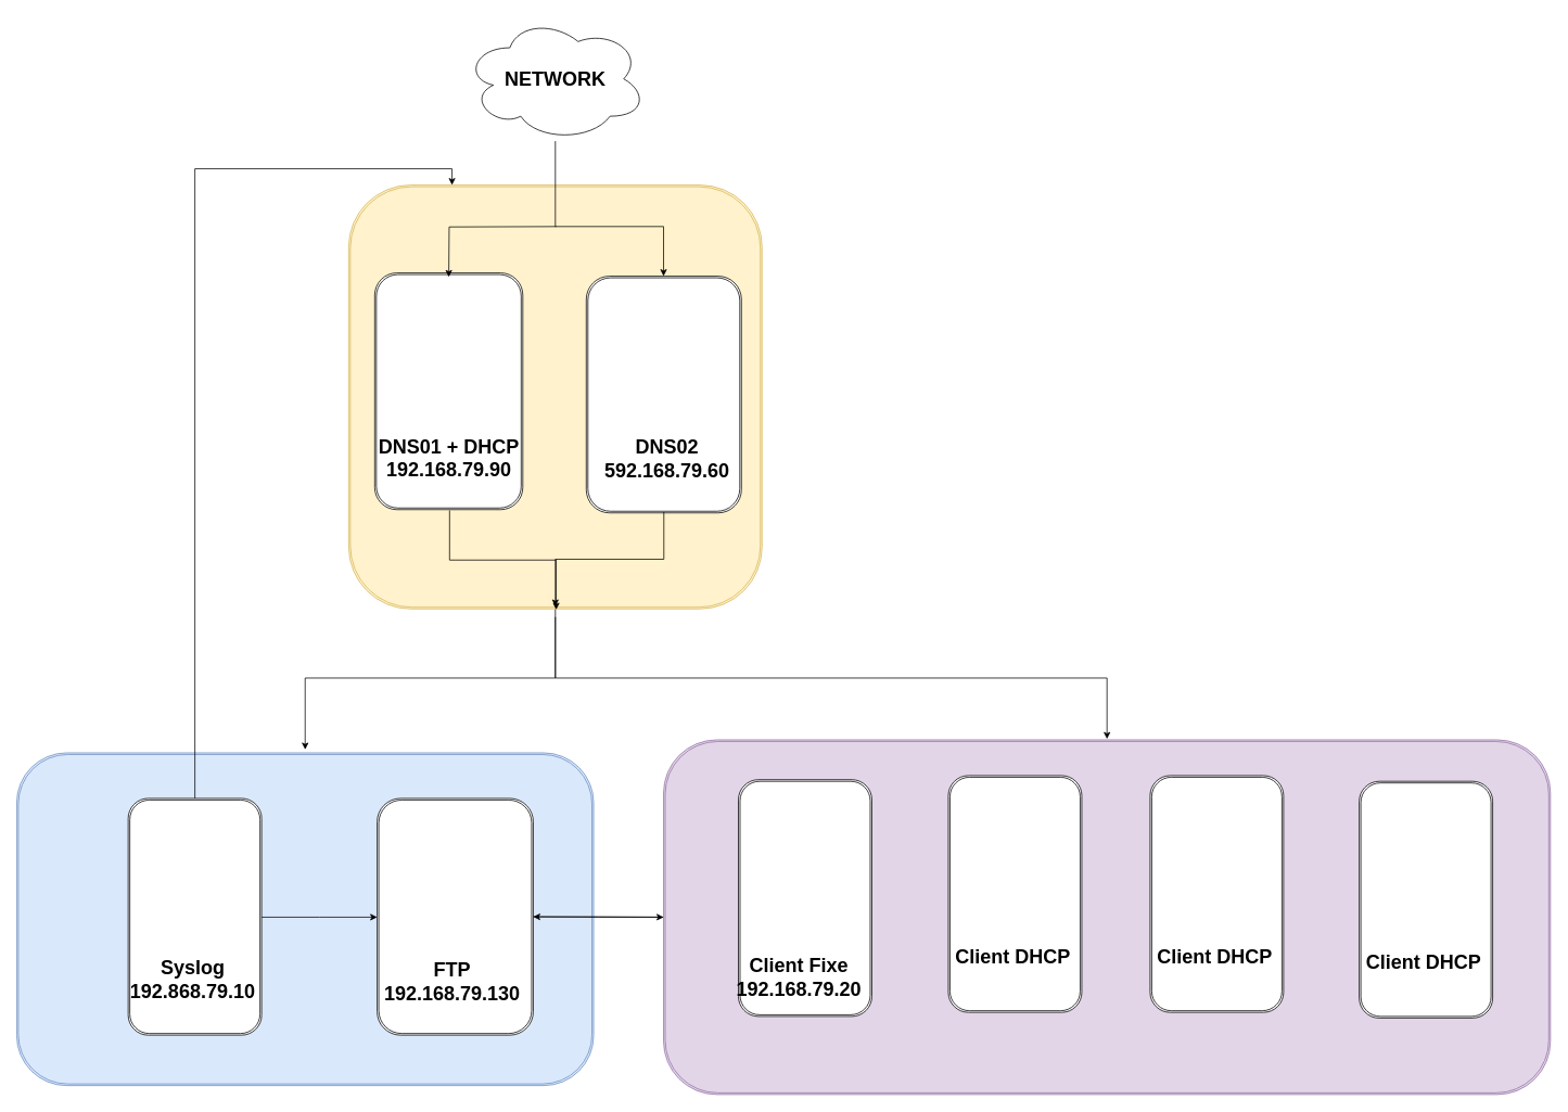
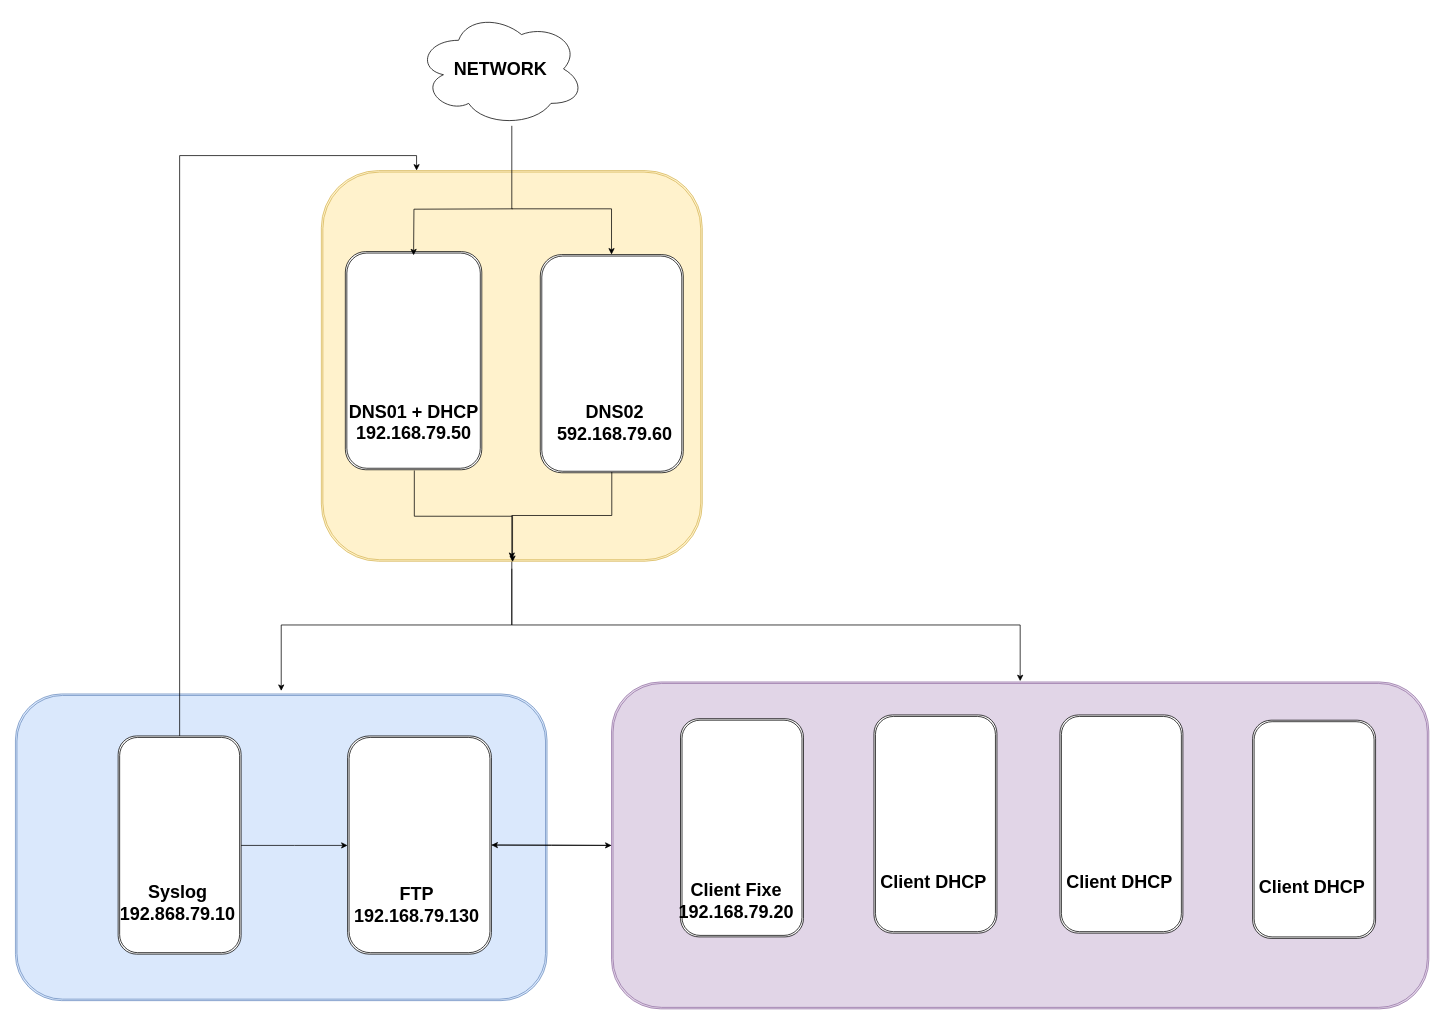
  <mxCell id="0" />
  <mxCell id="1" parent="0" />
  <mxCell id="2" value="" style="shape=ext;double=1;rounded=1;whiteSpace=wrap;html=1;fontSize=16;fillColor=#dae8fc;strokeColor=#6c8ebf;" parent="1" vertex="1"><mxGeometry x="20" y="925" width="709" height="409" as="geometry" /></mxCell>
  <mxCell id="3" value="" style="group" parent="1" vertex="1" connectable="0"><mxGeometry x="157" y="981" width="164" height="291" as="geometry" /></mxCell>
  <mxCell id="4" value="" style="shape=ext;double=1;rounded=1;whiteSpace=wrap;html=1;fontSize=16;" parent="3" vertex="1"><mxGeometry width="164" height="291" as="geometry" /></mxCell>
  <mxCell id="5" value="" style="shape=image;html=1;verticalAlign=top;verticalLabelPosition=bottom;labelBackgroundColor=#ffffff;imageAspect=0;aspect=fixed;image=https://cdn2.iconfinder.com/data/icons/whcompare-isometric-web-hosting-servers/50/value-server-128.png;fontSize=16;" parent="3" vertex="1"><mxGeometry x="16" y="18" width="128" height="128" as="geometry" /></mxCell>
  <mxCell id="6" value="Syslog&lt;br&gt;192.868.79.10" style="text;strokeColor=none;fillColor=none;html=1;fontSize=24;fontStyle=1;verticalAlign=middle;align=center;" parent="3" vertex="1"><mxGeometry x="15" y="184" width="128" height="77" as="geometry" /></mxCell>
  <mxCell id="7" value="" style="group" parent="1" vertex="1" connectable="0"><mxGeometry x="462.997" y="981" width="191.849" height="291" as="geometry" /></mxCell>
  <mxCell id="8" value="" style="shape=ext;double=1;rounded=1;whiteSpace=wrap;html=1;fontSize=16;" parent="7" vertex="1"><mxGeometry width="191.849" height="291" as="geometry" /></mxCell>
  <mxCell id="9" value="" style="shape=image;html=1;verticalAlign=top;verticalLabelPosition=bottom;labelBackgroundColor=#ffffff;imageAspect=0;aspect=fixed;image=https://cdn2.iconfinder.com/data/icons/whcompare-isometric-web-hosting-servers/50/value-server-128.png;fontSize=16;" parent="7" vertex="1"><mxGeometry x="34.717" y="31" width="117.019" height="117.019" as="geometry" /></mxCell>
  <mxCell id="10" value="FTP&lt;br&gt;192.168.79.130" style="text;strokeColor=none;fillColor=none;html=1;fontSize=24;fontStyle=1;verticalAlign=middle;align=center;" parent="7" vertex="1"><mxGeometry x="17.547" y="186" width="149.736" height="77" as="geometry" /></mxCell>
  <mxCell id="11" style="edgeStyle=orthogonalEdgeStyle;rounded=0;orthogonalLoop=1;jettySize=auto;html=1;" parent="1" source="12" target="8" edge="1"><mxGeometry relative="1" as="geometry" /></mxCell>
  <mxCell id="12" value="" style="shape=ext;double=1;rounded=1;whiteSpace=wrap;html=1;fontSize=16;fillColor=#e1d5e7;strokeColor=#9673a6;" parent="1" vertex="1"><mxGeometry x="815" y="909" width="1090" height="436" as="geometry" /></mxCell>
  <mxCell id="13" value="" style="group" parent="1" vertex="1" connectable="0"><mxGeometry x="907" y="958" width="164" height="291" as="geometry" /></mxCell>
  <mxCell id="14" value="" style="shape=ext;double=1;rounded=1;whiteSpace=wrap;html=1;fontSize=16;" parent="13" vertex="1"><mxGeometry width="164" height="291" as="geometry" /></mxCell>
  <mxCell id="15" value="" style="shape=image;html=1;verticalAlign=top;verticalLabelPosition=bottom;labelBackgroundColor=#ffffff;imageAspect=0;aspect=fixed;image=https://cdn2.iconfinder.com/data/icons/whcompare-isometric-web-hosting-servers/50/value-server-128.png;fontSize=16;" parent="13" vertex="1"><mxGeometry x="16" y="18" width="128" height="128" as="geometry" /></mxCell>
  <mxCell id="16" value="Client Fixe&lt;br&gt;192.168.79.20" style="text;strokeColor=none;fillColor=none;html=1;fontSize=24;fontStyle=1;verticalAlign=middle;align=center;" parent="13" vertex="1"><mxGeometry x="10" y="204" width="128" height="77" as="geometry" /></mxCell>
  <mxCell id="17" value="" style="group" parent="1" vertex="1" connectable="0"><mxGeometry x="1165" y="953" width="164" height="291" as="geometry" /></mxCell>
  <mxCell id="18" value="" style="shape=ext;double=1;rounded=1;whiteSpace=wrap;html=1;fontSize=16;" parent="17" vertex="1"><mxGeometry width="164" height="291" as="geometry" /></mxCell>
  <mxCell id="19" value="" style="shape=image;html=1;verticalAlign=top;verticalLabelPosition=bottom;labelBackgroundColor=#ffffff;imageAspect=0;aspect=fixed;image=https://cdn2.iconfinder.com/data/icons/whcompare-isometric-web-hosting-servers/50/value-server-128.png;fontSize=16;" parent="17" vertex="1"><mxGeometry x="16" y="18" width="128" height="128" as="geometry" /></mxCell>
  <mxCell id="20" value="Client DHCP" style="text;strokeColor=none;fillColor=none;html=1;fontSize=24;fontStyle=1;verticalAlign=middle;align=center;" parent="17" vertex="1"><mxGeometry x="15" y="184" width="128" height="77" as="geometry" /></mxCell>
  <mxCell id="21" value="" style="group" parent="1" vertex="1" connectable="0"><mxGeometry x="1413" y="953" width="164" height="291" as="geometry" /></mxCell>
  <mxCell id="22" value="" style="shape=ext;double=1;rounded=1;whiteSpace=wrap;html=1;fontSize=16;" parent="21" vertex="1"><mxGeometry width="164" height="291" as="geometry" /></mxCell>
  <mxCell id="23" value="" style="shape=image;html=1;verticalAlign=top;verticalLabelPosition=bottom;labelBackgroundColor=#ffffff;imageAspect=0;aspect=fixed;image=https://cdn2.iconfinder.com/data/icons/whcompare-isometric-web-hosting-servers/50/value-server-128.png;fontSize=16;" parent="21" vertex="1"><mxGeometry x="16" y="18" width="128" height="128" as="geometry" /></mxCell>
  <mxCell id="24" value="Client DHCP" style="text;strokeColor=none;fillColor=none;html=1;fontSize=24;fontStyle=1;verticalAlign=middle;align=center;" parent="21" vertex="1"><mxGeometry x="15" y="184" width="128" height="77" as="geometry" /></mxCell>
  <mxCell id="25" value="" style="group" parent="1" vertex="1" connectable="0"><mxGeometry x="1670" y="960" width="164" height="291" as="geometry" /></mxCell>
  <mxCell id="26" value="" style="shape=ext;double=1;rounded=1;whiteSpace=wrap;html=1;fontSize=16;" parent="25" vertex="1"><mxGeometry width="164" height="291" as="geometry" /></mxCell>
  <mxCell id="27" value="" style="shape=image;html=1;verticalAlign=top;verticalLabelPosition=bottom;labelBackgroundColor=#ffffff;imageAspect=0;aspect=fixed;image=https://cdn2.iconfinder.com/data/icons/whcompare-isometric-web-hosting-servers/50/value-server-128.png;fontSize=16;" parent="25" vertex="1"><mxGeometry x="16" y="18" width="128" height="128" as="geometry" /></mxCell>
  <mxCell id="28" value="Client DHCP" style="text;strokeColor=none;fillColor=none;html=1;fontSize=24;fontStyle=1;verticalAlign=middle;align=center;" parent="25" vertex="1"><mxGeometry x="15" y="184" width="128" height="77" as="geometry" /></mxCell>
  <mxCell id="29" style="edgeStyle=orthogonalEdgeStyle;rounded=0;orthogonalLoop=1;jettySize=auto;html=1;fontSize=24;entryX=0.25;entryY=0;entryDx=0;entryDy=0;" parent="1" source="4" target="32" edge="1"><mxGeometry relative="1" as="geometry"><Array as="points"><mxPoint x="239" y="207" /><mxPoint x="555" y="207" /></Array></mxGeometry></mxCell>
  <mxCell id="30" style="edgeStyle=elbowEdgeStyle;rounded=0;orthogonalLoop=1;jettySize=auto;elbow=vertical;html=1;exitX=0.5;exitY=1;exitDx=0;exitDy=0;fontSize=24;" parent="1" edge="1"><mxGeometry relative="1" as="geometry"><mxPoint x="682" y="744" as="sourcePoint" /><mxPoint x="374.5" y="921" as="targetPoint" /></mxGeometry></mxCell>
  <mxCell id="31" style="edgeStyle=elbowEdgeStyle;rounded=0;orthogonalLoop=1;jettySize=auto;elbow=vertical;html=1;exitX=0.5;exitY=1;exitDx=0;exitDy=0;fontSize=24;" parent="1" edge="1"><mxGeometry relative="1" as="geometry"><mxPoint x="682" y="758" as="sourcePoint" /><mxPoint x="1360" y="908" as="targetPoint" /></mxGeometry></mxCell>
  <mxCell id="32" value="" style="shape=ext;double=1;rounded=1;whiteSpace=wrap;html=1;fontSize=16;fillColor=#fff2cc;strokeColor=#d6b656;" parent="1" vertex="1"><mxGeometry x="428" y="227" width="508" height="521" as="geometry" /></mxCell>
  <mxCell id="33" value="" style="group" parent="1" vertex="1" connectable="0"><mxGeometry x="392" y="414" width="182" height="291" as="geometry" /></mxCell>
  <mxCell id="34" value="" style="group" parent="33" vertex="1" connectable="0"><mxGeometry x="68" y="-79" width="182" height="291" as="geometry" /></mxCell>
  <mxCell id="35" value="" style="shape=ext;double=1;rounded=1;whiteSpace=wrap;html=1;fontSize=16;" parent="34" vertex="1"><mxGeometry width="182.0" height="291" as="geometry" /></mxCell>
  <mxCell id="36" value="" style="shape=image;html=1;verticalAlign=top;verticalLabelPosition=bottom;labelBackgroundColor=#ffffff;imageAspect=0;aspect=fixed;image=https://cdn2.iconfinder.com/data/icons/whcompare-isometric-web-hosting-servers/50/value-server-128.png;fontSize=16;" parent="34" vertex="1"><mxGeometry x="29.756" y="31" width="128" height="128" as="geometry" /></mxCell>
- <mxCell id="37" value="DNS01 + DHCP&lt;br&gt;192.168.79.90" style="text;strokeColor=none;fillColor=none;html=1;fontSize=24;fontStyle=1;verticalAlign=middle;align=center;" parent="34" vertex="1"><mxGeometry x="19.646" y="189" width="142.049" height="77" as="geometry" /></mxCell>
+ <mxCell id="37" value="DNS01 + DHCP&lt;br&gt;192.168.79.50" style="text;strokeColor=none;fillColor=none;html=1;fontSize=24;fontStyle=1;verticalAlign=middle;align=center;" parent="34" vertex="1"><mxGeometry x="19.646" y="189" width="142.049" height="77" as="geometry" /></mxCell>
  <mxCell id="38" value="" style="group" parent="1" vertex="1" connectable="0"><mxGeometry x="720" y="339" width="190.7" height="291" as="geometry" /></mxCell>
  <mxCell id="39" value="" style="shape=ext;double=1;rounded=1;whiteSpace=wrap;html=1;fontSize=16;" parent="38" vertex="1"><mxGeometry width="190.7" height="291" as="geometry" /></mxCell>
  <mxCell id="40" value="" style="shape=image;html=1;verticalAlign=top;verticalLabelPosition=bottom;labelBackgroundColor=#ffffff;imageAspect=0;aspect=fixed;image=https://cdn2.iconfinder.com/data/icons/whcompare-isometric-web-hosting-servers/50/value-server-128.png;fontSize=16;" parent="38" vertex="1"><mxGeometry x="37.417" y="35.5" width="117.019" height="117.019" as="geometry" /></mxCell>
  <mxCell id="41" value="DNS02&lt;br&gt;592.168.79.60" style="text;strokeColor=none;fillColor=none;html=1;fontSize=24;fontStyle=1;verticalAlign=middle;align=center;" parent="38" vertex="1"><mxGeometry x="24.247" y="186.5" width="149.736" height="77" as="geometry" /></mxCell>
- <mxCell id="42" value="&lt;font style=&quot;font-size: 24px;&quot;&gt;&lt;b style=&quot;&quot;&gt;NETWORK&lt;/b&gt;&lt;/font&gt;" style="ellipse;shape=cloud;whiteSpace=wrap;html=1;" parent="1" vertex="1"><mxGeometry x="570" y="20" width="224" height="153" as="geometry" /></mxCell>
+ <mxCell id="42" value="&lt;font style=&quot;font-size: 24px;&quot;&gt;&lt;b style=&quot;&quot;&gt;NETWORK&lt;/b&gt;&lt;/font&gt;" style="ellipse;shape=cloud;whiteSpace=wrap;html=1;" parent="1" vertex="1"><mxGeometry x="555" y="15" width="224" height="153" as="geometry" /></mxCell>
  <mxCell id="43" style="edgeStyle=orthogonalEdgeStyle;rounded=0;orthogonalLoop=1;jettySize=auto;html=1;fontSize=24;entryX=0.5;entryY=0;entryDx=0;entryDy=0;" parent="1" edge="1"><mxGeometry relative="1" as="geometry"><mxPoint x="683" y="278" as="sourcePoint" /><mxPoint x="551" y="340" as="targetPoint" /></mxGeometry></mxCell>
  <mxCell id="44" style="edgeStyle=orthogonalEdgeStyle;rounded=0;orthogonalLoop=1;jettySize=auto;html=1;fontSize=24;" parent="1" source="42" target="39" edge="1"><mxGeometry relative="1" as="geometry"><Array as="points"><mxPoint x="682" y="278" /><mxPoint x="815" y="278" /></Array></mxGeometry></mxCell>
  <mxCell id="45" style="rounded=0;orthogonalLoop=1;jettySize=auto;html=1;entryX=0.5;entryY=1;entryDx=0;entryDy=0;fontSize=24;edgeStyle=elbowEdgeStyle;exitX=0.5;exitY=1;exitDx=0;exitDy=0;elbow=vertical;" parent="1" edge="1"><mxGeometry relative="1" as="geometry"><mxPoint x="815.35" y="629" as="sourcePoint" /><mxPoint x="682" y="745" as="targetPoint" /></mxGeometry></mxCell>
  <mxCell id="46" style="edgeStyle=elbowEdgeStyle;rounded=0;orthogonalLoop=1;jettySize=auto;elbow=vertical;html=1;exitX=0.5;exitY=1;exitDx=0;exitDy=0;entryX=0.5;entryY=1;entryDx=0;entryDy=0;fontSize=24;" parent="1" edge="1"><mxGeometry relative="1" as="geometry"><mxPoint x="552" y="627" as="sourcePoint" /><mxPoint x="683" y="749" as="targetPoint" /></mxGeometry></mxCell>
  <mxCell id="47" style="edgeStyle=elbowEdgeStyle;rounded=0;orthogonalLoop=1;jettySize=auto;elbow=vertical;html=1;fontSize=24;" parent="1" source="4" target="8" edge="1"><mxGeometry relative="1" as="geometry" /></mxCell>
  <mxCell id="48" style="edgeStyle=orthogonalEdgeStyle;rounded=0;orthogonalLoop=1;jettySize=auto;html=1;" parent="1" source="8" target="12" edge="1"><mxGeometry relative="1" as="geometry" /></mxCell>
